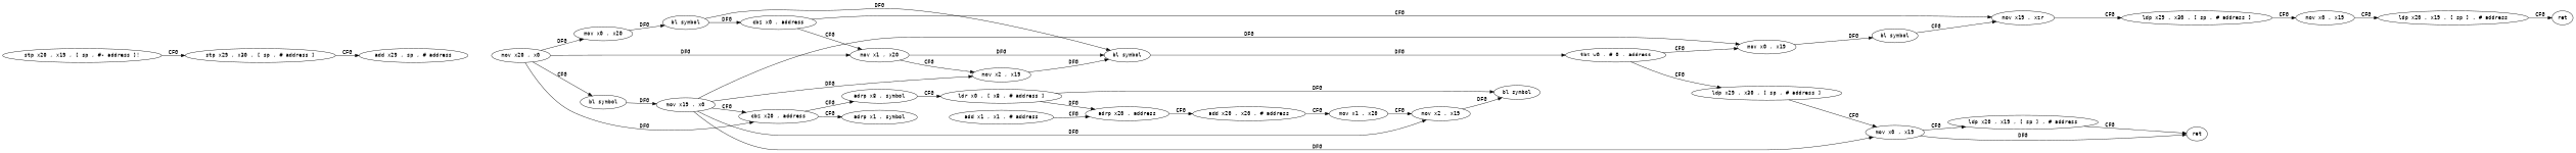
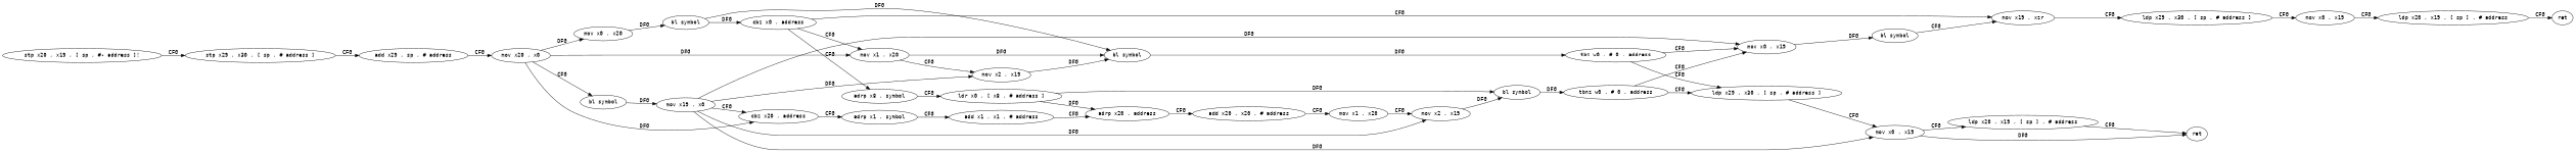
  digraph {
    fontname="DejaVu Sans Mono"
    rankdir=LR
    node [fontname="DejaVu Sans Mono"]
    edge [fontname="DejaVu Sans Mono"]
    n1 [label="stp x20 , x19 , [ sp , #- address ]!"]
    n2 [label="stp x29 , x30 , [ sp , # address ]"]
    n3 [label="add x29 , sp , # address"]
    n4 [label="mov x20 , x0"]
    n5 [label="bl symbol"]
    n6 [label="cbz x20 , address"]
    n7 [label="mov x0 , x20"]
    n8 [label="mov x1 , x20"]
    n9 [label="mov x19 , x0"]
    n10 [label="adrp x8 , symbol"]
    n11 [label="adrp x1 , symbol"]
    n12 [label="bl symbol"]
    n13 [label="mov x2 , x19"]
    n14 [label="bl symbol"]
    n15 [label="mov x2 , x19"]
    n16 [label="mov x0 , x19"]
    n17 [label="mov x0 , x19"]
    n18 [label="bl symbol"]
    n19 [label="bl symbol"]
    n20 [label="ldp x20 , x19 , [ sp ] , # address"]
    n21 [label=ret]
    n22 [label="ldr x0 , [ x8 , # address ]"]
    n23 [label="add x1 , x1 , # address"]
    n24 [label="adrp x20 , address"]
    n25 [label="add x20 , x20 , # address"]
+   n26 [label="tbnz w0 , # 0 , address"]
    n27 [label="mov x1 , x20"]
    n28 [label="ldp x29 , x30 , [ sp , # address ]"]
    n29 [label="mov x19 , xzr"]
    n30 [label="cbz x0 , address"]
    n31 [label="tbz w0 , # 0 , address"]
    n32 [label="ldp x29 , x30 , [ sp , # address ]"]
    n33 [label="mov x0 , x19"]
    n34 [label="ldp x20 , x19 , [ sp ] , # address"]
    n35 [label=ret]
    n1 -> n2 [label=CFG]
    n2 -> n3 [label=CFG]
+   n3 -> n4 [label=CFG]
    n4 -> n5 [label=CFG]
    n4 -> n6 [label=DFG]
    n4 -> n7 [label=DFG]
    n4 -> n8 [label=DFG]
    n5 -> n9 [label=DFG]
-   n6 -> n10 [label=CFG]
+   n30 -> n10 [label=CFG]
    n6 -> n11 [label=CFG]
    n7 -> n12 [label=DFG]
    n8 -> n13 [label=CFG]
    n8 -> n14 [label=DFG]
    n9 -> n6 [label=CFG]
    n9 -> n13 [label=DFG]
    n9 -> n15 [label=DFG]
    n9 -> n16 [label=DFG]
    n9 -> n17 [label=DFG]
    n10 -> n22 [label=CFG]
+   n11 -> n23 [label=CFG]
    n12 -> n14 [label=DFG]
    n12 -> n30 [label=DFG]
    n13 -> n14 [label=DFG]
    n14 -> n31 [label=DFG]
    n15 -> n18 [label=DFG]
    n16 -> n19 [label=DFG]
    n17 -> n20 [label=CFG]
    n17 -> n21 [label=DFG]
+   n18 -> n26 [label=DFG]
    n19 -> n29 [label=CFG]
    n20 -> n21 [label=CFG]
    n22 -> n18 [label=DFG]
    n22 -> n24 [label=DFG]
    n23 -> n24 [label=CFG]
    n24 -> n25 [label=CFG]
    n25 -> n27 [label=CFG]
+   n26 -> n16 [label=CFG]
+   n26 -> n28 [label=CFG]
    n27 -> n15 [label=CFG]
    n28 -> n17 [label=CFG]
    n29 -> n32 [label=CFG]
    n30 -> n8 [label=CFG]
    n30 -> n29 [label=CFG]
    n31 -> n16 [label=CFG]
    n31 -> n28 [label=CFG]
    n32 -> n33 [label=CFG]
    n33 -> n34 [label=CFG]
    n34 -> n35 [label=CFG]
  }
